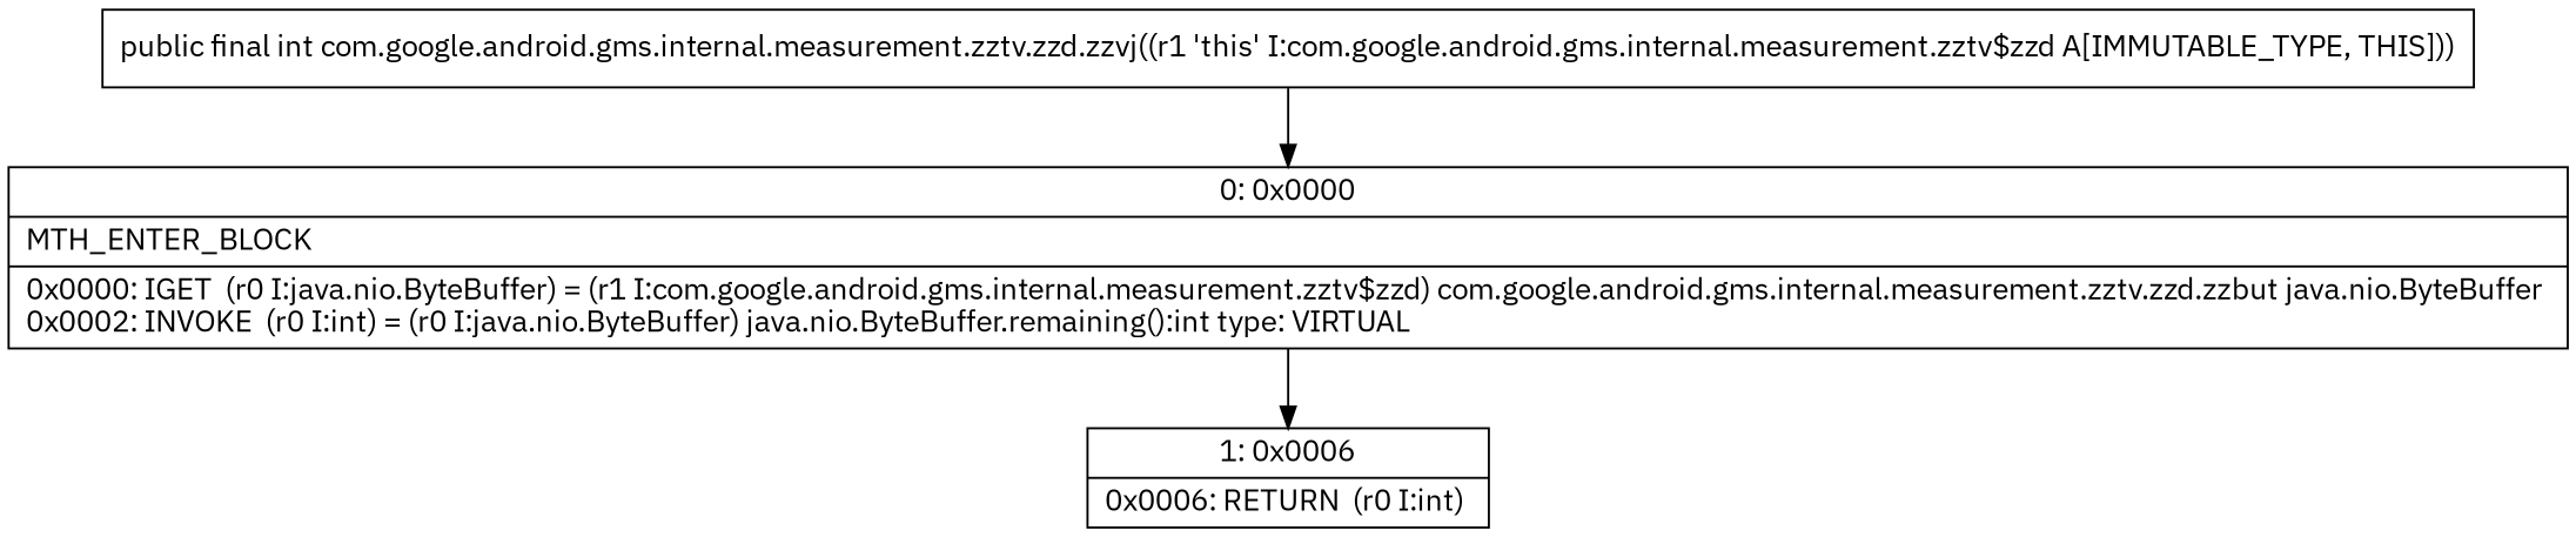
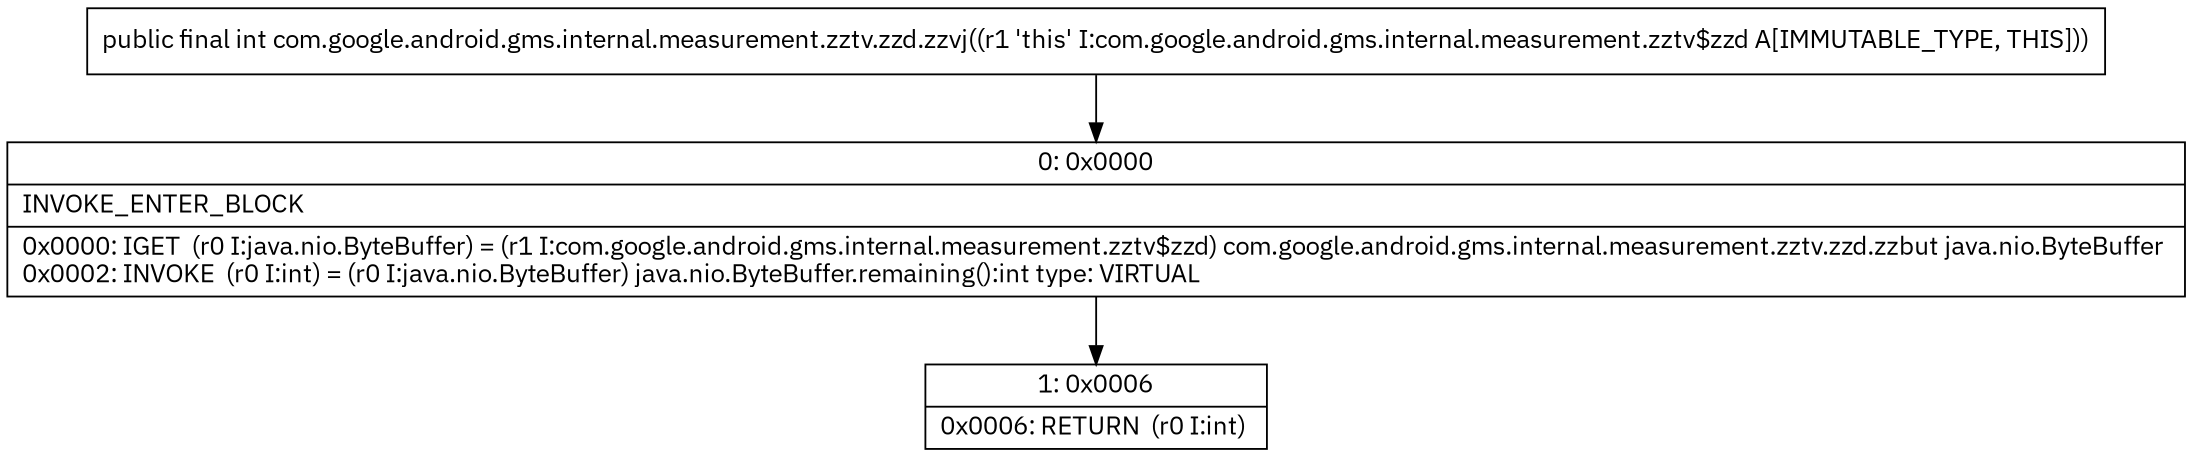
  digraph {
    fontname="IBM Plex Sans"
    node [shape=record fontname="IBM Plex Sans"]
    edge [fontname="IBM Plex Sans"]
-   n1 [label="{0\:\ 0x0000|MTH_ENTER_BLOCK\l|0x0000: IGET  (r0 I:java.nio.ByteBuffer) = (r1 I:com.google.android.gms.internal.measurement.zztv$zzd) com.google.android.gms.internal.measurement.zztv.zzd.zzbut java.nio.ByteBuffer \l0x0002: INVOKE  (r0 I:int) = (r0 I:java.nio.ByteBuffer) java.nio.ByteBuffer.remaining():int type: VIRTUAL \l}"]
+   n1 [label="{0\:\ 0x0000|INVOKE_ENTER_BLOCK\l|0x0000: IGET  (r0 I:java.nio.ByteBuffer) = (r1 I:com.google.android.gms.internal.measurement.zztv$zzd) com.google.android.gms.internal.measurement.zztv.zzd.zzbut java.nio.ByteBuffer \l0x0002: INVOKE  (r0 I:int) = (r0 I:java.nio.ByteBuffer) java.nio.ByteBuffer.remaining():int type: VIRTUAL \l}"]
    n2 [label="{1\:\ 0x0006|0x0006: RETURN  (r0 I:int) \l}"]
    n3 [label="{public final int com.google.android.gms.internal.measurement.zztv.zzd.zzvj((r1 'this' I:com.google.android.gms.internal.measurement.zztv$zzd A[IMMUTABLE_TYPE, THIS])) }"]
    n1 -> n2
    n3 -> n1
  }
